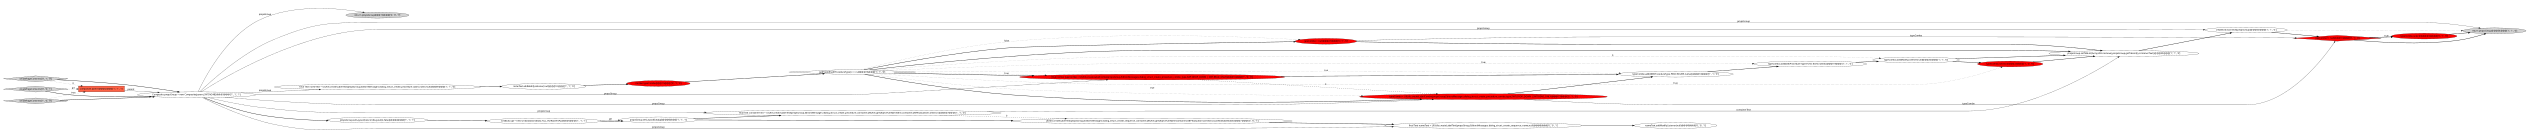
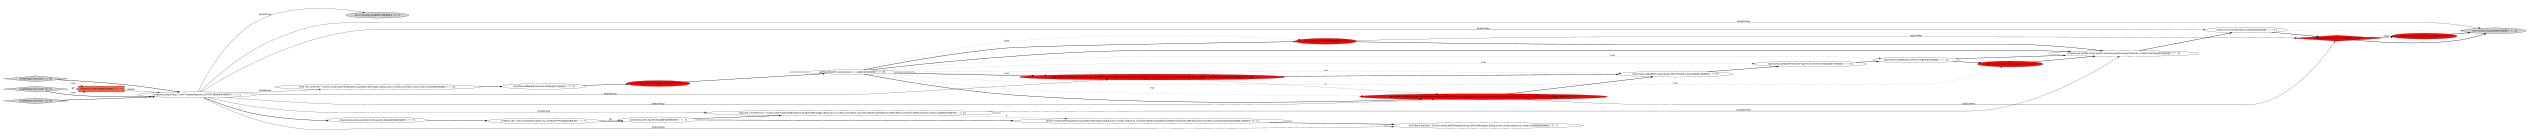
  digraph {
    fontname="Noto Sans"
    rankdir=LR
    node [fillcolor=white fontname="Noto Sans" shape=ellipse style=filled]
    edge [fontname="Noto Sans" style=bold]
-   n1 [label="nameText.addModifyListener(null)@@@9@@@['0', '0', '1']"]
    n2 [fillcolor=lightgray label="return propsGroup@@@10@@@['0', '0', '1']"]
    n3 [fillcolor=red label="typeCombo.select(0)@@@32@@@['0', '1', '0']"]
    n4 [fillcolor=lightgray label="return propsGroup@@@34@@@['1', '1', '0']"]
    n5 [fillcolor=red label="typeCombo != null@@@31@@@['0', '1', '0']" shape=diamond]
    n6 [label="createExtraControls(propsGroup)@@@30@@@['1', '1', '0']"]
    n7 [fillcolor=tomato label="Composite parent@@@2@@@['1', '1', '1']" shape=box]
    n8 [label="Composite propsGroup = new Composite(parent,SWT.NONE)@@@3@@@['1', '1', '1']"]
    n9 [fillcolor=red label="typeCombo = UIUtils.createLabelCombo(propsGroup,EditorsMessages.dialog_struct_create_procedure_combo_type,SWT.DROP_DOWN | SWT.READ_ONLY)@@@17@@@['0', '1', '0']"]
    n10 [fillcolor=red label="final Combo typeCombo = UIUtils.createLabelCombo(propsGroup,EditorsMessages.dialog_struct_create_procedure_combo_type,SWT.DROP_DOWN | SWT.READ_ONLY)@@@16@@@['1', '0', '0']"]
    n11 [label="final Text nameText = UIUtils.createLabelText(propsGroup,EditorsMessages.dialog_struct_create_procedure_label_name,null)@@@9@@@['1', '1', '0']"]
    n12 [label="final Text nameText = UIUtils.createLabelText(propsGroup,EditorsMessages.dialog_struct_create_sequence_name,null)@@@8@@@['0', '0', '1']"]
    n13 [label="propsGroup.setLayout(new GridLayout(2,false))@@@4@@@['1', '1', '1']"]
    n14 [label="final Text containerText = UIUtils.createLabelText(propsGroup,EditorsMessages.dialog_struct_create_procedure_container,DBUtils.getObjectFullName(this.container,DBPEvaluationContext.UI))@@@7@@@['1', '1', '0']"]
    n15 [label="typeCombo.addModifyListener(null)@@@20@@@['1', '1', '0']"]
    n16 [label="propsGroup.setTabList(ArrayUtils.remove(,propsGroup.getTabList(),containerText))@@@29@@@['1', '1', '0']"]
    n17 [fillcolor=red label="typeCombo.select(0)@@@23@@@['1', '0', '0']"]
    n18 [label="getPredefinedProcedureType() == null@@@16@@@['1', '1', '0']" shape=diamond]
    n19 [fillcolor=red label="typeCombo = null@@@27@@@['0', '1', '0']"]
    n20 [label="typeCombo.add(DBSProcedureType.FUNCTION.name())@@@19@@@['1', '1', '0']"]
    n21 [label="typeCombo.add(DBSProcedureType.PROCEDURE.name())@@@18@@@['1', '1', '0']"]
    n22 [label="nameText.addModifyListener(null)@@@10@@@['1', '1', '0']"]
    n23 [fillcolor=red label="Combo typeCombo@@@15@@@['0', '1', '0']"]
    n24 [label="UIUtils.createLabelText(propsGroup,EditorsMessages.dialog_struct_create_sequence_container,DBUtils.getObjectFullName(container,DBPEvaluationContext.UI)).setEditable(false)@@@7@@@['0', '0', '1']"]
    n25 [label="GridData gd = new GridData(GridData.FILL_HORIZONTAL)@@@5@@@['1', '1', '1']"]
    n26 [label="propsGroup.setLayoutData(gd)@@@6@@@['1', '1', '1']"]
    n27 [fillcolor=lightgray label="createPageContents['0', '1', '0']" shape=diamond]
    n28 [fillcolor=lightgray label="createPageContents['0', '0', '1']" shape=diamond]
    n29 [fillcolor=lightgray label="createPageContents['1', '0', '0']" shape=diamond]
    n3 -> n4
    n5 -> n3 [label=true style=dotted]
    n5 -> n3
    n5 -> n4
    n6 -> n4 [style=dotted]
    n6 -> n5
    n7 -> n8 [label=parent style=solid]
    n8 -> n2 [label=propsGroup style=solid]
    n8 -> n4 [label=propsGroup style=solid]
    n8 -> n6 [label=propsGroup style=solid]
    n8 -> n9 [label=propsGroup style=solid]
    n8 -> n10 [label=propsGroup style=solid]
    n8 -> n11 [label=propsGroup style=solid]
    n8 -> n12 [label=propsGroup style=solid]
    n8 -> n13
    n8 -> n14 [label=propsGroup style=solid]
    n9 -> n5 [label=typeCombo style=solid]
    n9 -> n21
    n10 -> n9 [label=0 style=dashed]
    n10 -> n21
    n11 -> n22
-   n12 -> n1
    n13 -> n25
    n14 -> n16 [label=containerText style=solid]
    n14 -> n24 [label=0 style=dashed]
    n15 -> n16
    n15 -> n17
    n16 -> n6
    n17 -> n16
    n18 -> n9
    n18 -> n9 [label=true style=dotted]
    n18 -> n10 [label=true style=dotted]
    n18 -> n10
-   n18 -> n15 [label=0 style=dotted]
+   n18 -> n15 [label=true style=dotted]
    n18 -> n16
    n18 -> n17 [label=true style=dotted]
    n18 -> n19 [label=false style=dotted]
    n18 -> n19
    n18 -> n20 [label=true style=dotted]
    n18 -> n21 [label=true style=dotted]
    n19 -> n5 [label=typeCombo style=solid]
    n19 -> n16
    n20 -> n15
    n21 -> n20
    n22 -> n23
    n23 -> n18
    n24 -> n12
    n25 -> n26
    n25 -> n26 [label=gd style=solid]
    n26 -> n14
    n26 -> n24
-   n27 -> n7 [label=0 style=dotted]
+   n27 -> n7 [label=true style=dotted]
    n27 -> n8
    n28 -> n7 [label=gd style=dotted]
    n28 -> n8
    n29 -> n7 [label=true style=dotted]
    n29 -> n8
  }
